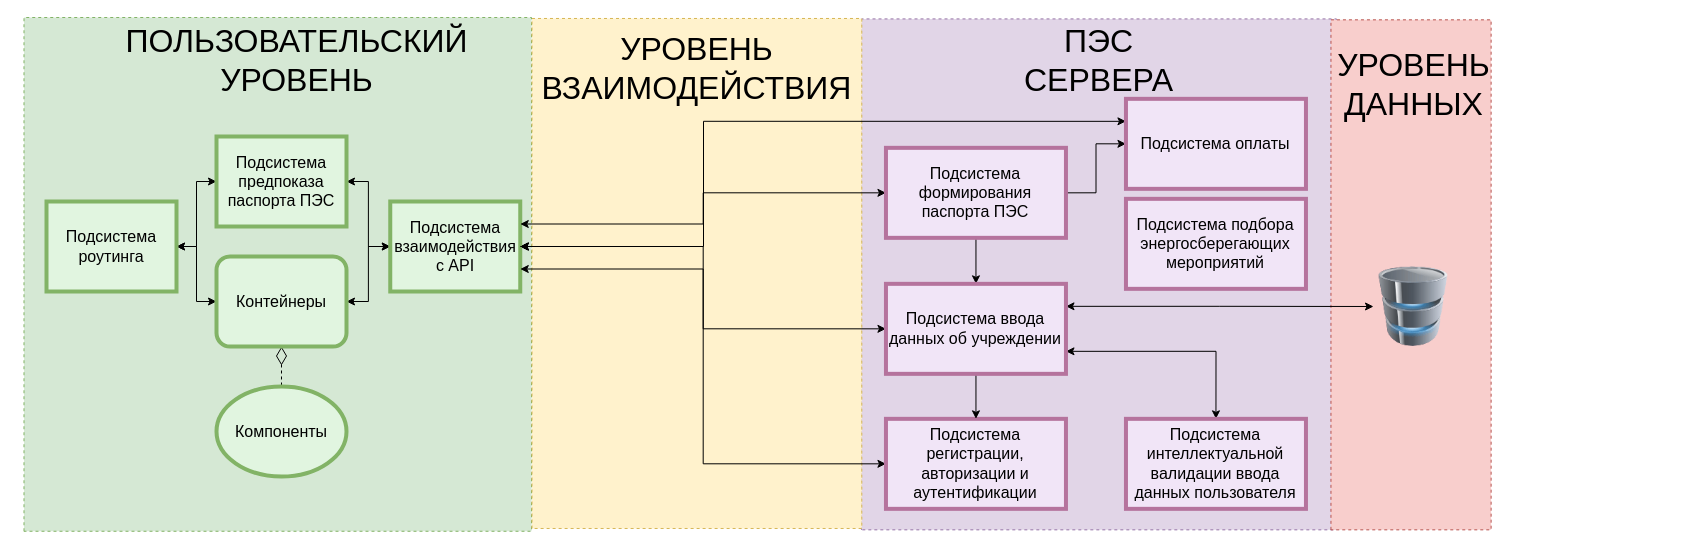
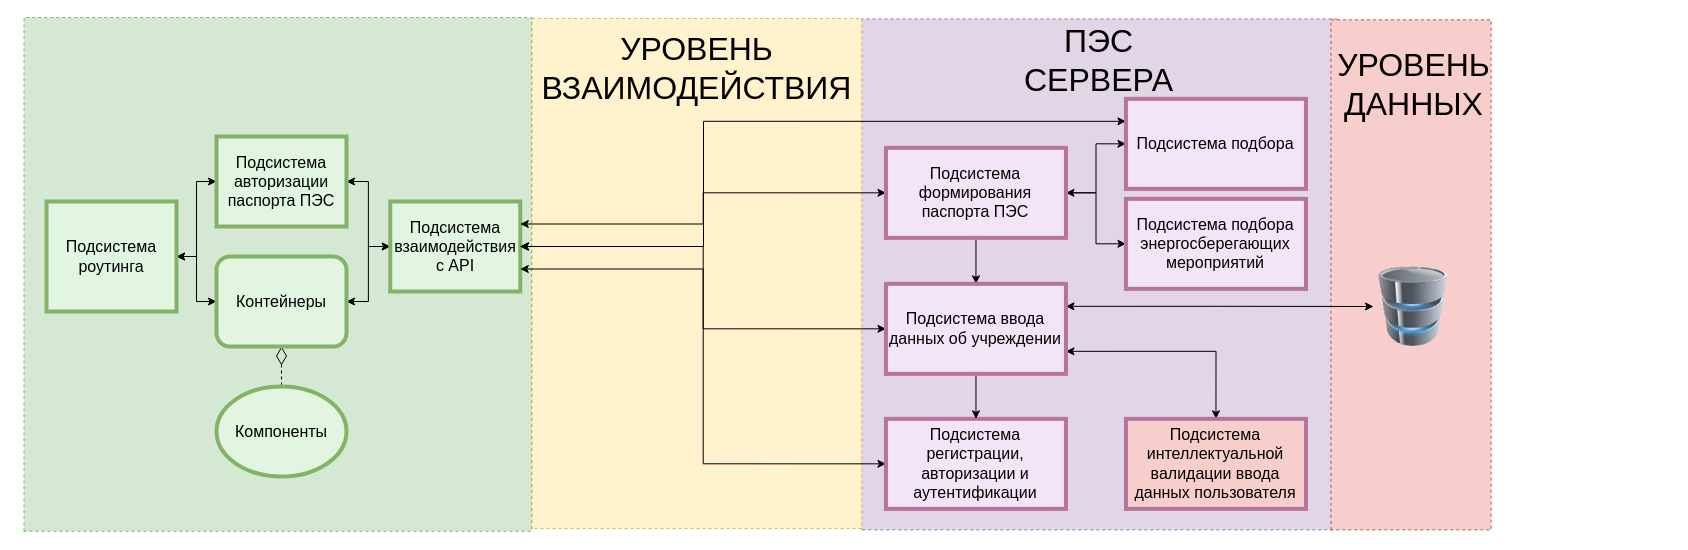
  <mxCell id="0" />
  <mxCell id="1" parent="0" />
  <mxCell id="2" value="" style="verticalLabelPosition=bottom;verticalAlign=top;html=1;shape=mxgraph.basic.rect;fillColor2=none;strokeWidth=1;size=20;indent=5;rotation=-90;dashed=1;fillColor=#d5e8d4;strokeColor=#82b366;" vertex="1" parent="1"><mxGeometry x="20.38" y="20.13" width="513.75" height="507.5" as="geometry" /></mxCell>
- <mxCell id="3" value="ПОЛЬЗОВАТЕЛЬСКИЙ&lt;br&gt;УРОВЕНЬ" style="text;html=1;align=center;verticalAlign=middle;resizable=0;points=[];autosize=1;strokeColor=none;fillColor=none;fontSize=32;" vertex="1" parent="1"><mxGeometry x="111" y="20.13" width="370" height="80" as="geometry" /></mxCell>
  <mxCell id="4" style="edgeStyle=orthogonalEdgeStyle;rounded=0;orthogonalLoop=1;jettySize=auto;html=1;exitX=1;exitY=0.5;exitDx=0;exitDy=0;entryX=0;entryY=0.5;entryDx=0;entryDy=0;fontSize=16;startArrow=classic;startFill=1;endArrow=classic;endFill=1;" edge="1" parent="1" source="6" target="12"><mxGeometry relative="1" as="geometry" /></mxCell>
  <mxCell id="5" style="edgeStyle=orthogonalEdgeStyle;rounded=0;orthogonalLoop=1;jettySize=auto;html=1;exitX=1;exitY=0.5;exitDx=0;exitDy=0;entryX=0;entryY=0.5;entryDx=0;entryDy=0;fontSize=16;startArrow=classic;startFill=1;endArrow=classic;endFill=1;" edge="1" parent="1" source="6" target="9"><mxGeometry relative="1" as="geometry" /></mxCell>
- <mxCell id="6" value="Подсистема &lt;br&gt;роутинга" style="rounded=0;whiteSpace=wrap;html=1;fontSize=16;strokeWidth=4;fillColor=#E1F5E0;strokeColor=#82b366;" vertex="1" parent="1"><mxGeometry x="46" y="201" width="130" height="90" as="geometry" /></mxCell>
+ <mxCell id="6" value="Подсистема &lt;br&gt;роутинга" style="rounded=0;whiteSpace=wrap;html=1;fontSize=16;strokeWidth=4;fillColor=#E1F5E0;strokeColor=#82b366;" vertex="1" parent="1"><mxGeometry x="46" y="201" width="130" height="110" as="geometry" /></mxCell>
  <mxCell id="7" style="edgeStyle=orthogonalEdgeStyle;rounded=0;orthogonalLoop=1;jettySize=auto;html=1;exitX=0.5;exitY=1;exitDx=0;exitDy=0;entryX=0.5;entryY=0;entryDx=0;entryDy=0;fontSize=16;startArrow=diamondThin;startFill=0;endArrow=none;endFill=0;strokeWidth=1;targetPerimeterSpacing=6;sourcePerimeterSpacing=7;endSize=20;startSize=16;dashed=1;" edge="1" parent="1" source="9" target="10"><mxGeometry relative="1" as="geometry" /></mxCell>
  <mxCell id="8" style="edgeStyle=orthogonalEdgeStyle;rounded=0;orthogonalLoop=1;jettySize=auto;html=1;exitX=1;exitY=0.5;exitDx=0;exitDy=0;entryX=0;entryY=0.5;entryDx=0;entryDy=0;fontSize=16;startArrow=classic;startFill=1;endArrow=classic;endFill=1;startSize=6;endSize=6;sourcePerimeterSpacing=6;targetPerimeterSpacing=6;strokeWidth=1;" edge="1" parent="1" source="9" target="17"><mxGeometry relative="1" as="geometry" /></mxCell>
  <mxCell id="9" value="Контейнеры" style="whiteSpace=wrap;html=1;fontSize=16;strokeWidth=4;fillColor=#E1F5E0;strokeColor=#82b366;rounded=1;" vertex="1" parent="1"><mxGeometry x="216" y="256" width="130" height="90" as="geometry" /></mxCell>
  <mxCell id="10" value="Компоненты" style="ellipse;whiteSpace=wrap;html=1;fontSize=16;strokeWidth=4;fillColor=#E1F5E0;strokeColor=#82b366;" vertex="1" parent="1"><mxGeometry x="216" y="386" width="130" height="90" as="geometry" /></mxCell>
  <mxCell id="11" style="edgeStyle=orthogonalEdgeStyle;rounded=0;orthogonalLoop=1;jettySize=auto;html=1;exitX=1;exitY=0.5;exitDx=0;exitDy=0;entryX=0;entryY=0.5;entryDx=0;entryDy=0;fontSize=16;startArrow=classic;startFill=1;endArrow=classic;endFill=1;startSize=6;endSize=6;sourcePerimeterSpacing=6;targetPerimeterSpacing=6;strokeWidth=1;" edge="1" parent="1" source="12" target="17"><mxGeometry relative="1" as="geometry" /></mxCell>
- <mxCell id="12" value="Подсистема предпоказа паспорта ПЭС" style="rounded=0;whiteSpace=wrap;html=1;fontSize=16;strokeWidth=4;fillColor=#E1F5E0;strokeColor=#82b366;" vertex="1" parent="1"><mxGeometry x="216" y="136" width="130" height="90" as="geometry" /></mxCell>
+ <mxCell id="12" value="Подсистема авторизации паспорта ПЭС" style="rounded=0;whiteSpace=wrap;html=1;fontSize=16;strokeWidth=4;fillColor=#E1F5E0;strokeColor=#82b366;" vertex="1" parent="1"><mxGeometry x="216" y="136" width="130" height="90" as="geometry" /></mxCell>
  <mxCell id="13" style="edgeStyle=orthogonalEdgeStyle;rounded=0;orthogonalLoop=1;jettySize=auto;html=1;exitX=1;exitY=0.5;exitDx=0;exitDy=0;fontSize=16;startArrow=classic;startFill=1;endArrow=none;endFill=0;startSize=6;endSize=6;sourcePerimeterSpacing=6;targetPerimeterSpacing=6;strokeWidth=1;" edge="1" parent="1" source="17"><mxGeometry relative="1" as="geometry"><mxPoint x="786" y="317" as="targetPoint" /><Array as="points"><mxPoint x="566" y="246" /><mxPoint x="566" y="317" /></Array></mxGeometry></mxCell>
  <mxCell id="14" style="edgeStyle=orthogonalEdgeStyle;rounded=0;orthogonalLoop=1;jettySize=auto;html=1;exitX=1;exitY=0.5;exitDx=0;exitDy=0;fontSize=16;startArrow=classic;startFill=1;endArrow=none;endFill=0;startSize=6;endSize=6;sourcePerimeterSpacing=6;targetPerimeterSpacing=6;strokeWidth=1;" edge="1" parent="1" source="17"><mxGeometry relative="1" as="geometry"><mxPoint x="786" y="277" as="targetPoint" /><Array as="points"><mxPoint x="566" y="246" /><mxPoint x="566" y="277" /></Array></mxGeometry></mxCell>
  <mxCell id="15" style="edgeStyle=orthogonalEdgeStyle;rounded=0;orthogonalLoop=1;jettySize=auto;html=1;exitX=1;exitY=0.5;exitDx=0;exitDy=0;fontSize=16;startArrow=classic;startFill=1;endArrow=none;endFill=0;startSize=6;endSize=6;sourcePerimeterSpacing=6;targetPerimeterSpacing=6;strokeWidth=1;" edge="1" parent="1" source="17"><mxGeometry relative="1" as="geometry"><mxPoint x="786" y="207" as="targetPoint" /><Array as="points"><mxPoint x="566" y="246" /><mxPoint x="566" y="207" /></Array></mxGeometry></mxCell>
  <mxCell id="16" style="edgeStyle=orthogonalEdgeStyle;rounded=0;orthogonalLoop=1;jettySize=auto;html=1;exitX=1;exitY=0.5;exitDx=0;exitDy=0;fontSize=16;startArrow=classic;startFill=1;endArrow=none;endFill=0;startSize=6;endSize=6;sourcePerimeterSpacing=6;targetPerimeterSpacing=6;strokeWidth=1;" edge="1" parent="1" source="17"><mxGeometry relative="1" as="geometry"><mxPoint x="786" y="157" as="targetPoint" /><Array as="points"><mxPoint x="566" y="246" /><mxPoint x="566" y="157" /></Array></mxGeometry></mxCell>
  <mxCell id="17" value="Подсистема взаимодействия с API" style="rounded=0;whiteSpace=wrap;html=1;fontSize=16;strokeWidth=4;fillColor=#E1F5E0;strokeColor=#82b366;" vertex="1" parent="1"><mxGeometry x="389.75" y="201" width="130" height="90" as="geometry" /></mxCell>
  <mxCell id="18" value="&lt;span style=&quot;color: rgb(0, 0, 0); font-style: normal; font-weight: normal; letter-spacing: normal; text-indent: 0px; text-transform: none; word-spacing: 0px; text-decoration: none; font-size: 14pt; line-height: 28px; font-family: &amp;quot;times new roman&amp;quot;, serif;&quot;&gt;подсистема ввода данных об учреждении&lt;/span&gt;&lt;span style=&quot;color: rgb(0, 0, 0); font-size: medium; font-style: normal; font-weight: normal; letter-spacing: normal; text-indent: 0px; text-transform: none; word-spacing: 0px; text-decoration: none; display: inline; float: none;&quot;&gt;&lt;/span&gt;" style="verticalLabelPosition=bottom;verticalAlign=top;html=1;shape=mxgraph.basic.rect;fillColor2=none;strokeWidth=1;size=20;indent=5;rotation=-90;dashed=1;fillColor=#e1d5e7;strokeColor=#9673a6;" vertex="1" parent="1"><mxGeometry x="843" y="36.38" width="510.93" height="475" as="geometry" /></mxCell>
  <mxCell id="19" value="" style="verticalLabelPosition=bottom;verticalAlign=top;html=1;shape=mxgraph.basic.rect;fillColor2=none;strokeWidth=1;size=20;indent=5;rotation=-90;dashed=1;fillColor=#fff2cc;strokeColor=#d6b656;" vertex="1" parent="1"><mxGeometry x="441.41" y="108.06" width="510" height="329.81" as="geometry" /></mxCell>
  <mxCell id="20" value="УРОВЕНЬ&lt;br&gt;ВЗАИМОДЕЙСТВИЯ" style="text;html=1;align=center;verticalAlign=middle;resizable=0;points=[];autosize=1;strokeColor=none;fillColor=none;fontSize=32;" vertex="1" parent="1"><mxGeometry x="531" y="27.96" width="330" height="80" as="geometry" /></mxCell>
  <mxCell id="21" value="ПЭС&lt;br&gt;СЕРВЕРА" style="text;html=1;align=center;verticalAlign=middle;resizable=0;points=[];autosize=1;strokeColor=none;fillColor=none;fontSize=32;" vertex="1" parent="1"><mxGeometry x="1013.46" y="20.13" width="170" height="80" as="geometry" /></mxCell>
  <mxCell id="22" style="edgeStyle=orthogonalEdgeStyle;rounded=0;orthogonalLoop=1;jettySize=auto;html=1;exitX=0;exitY=0.5;exitDx=0;exitDy=0;fontSize=16;startArrow=classic;startFill=1;endArrow=classic;endFill=1;entryX=1;entryY=0.75;entryDx=0;entryDy=0;" edge="1" parent="1" source="23" target="17"><mxGeometry relative="1" as="geometry"><mxPoint x="501.5" y="462.96" as="targetPoint" /></mxGeometry></mxCell>
  <mxCell id="23" value="Подсистема регистрации, авторизации и аутентификации" style="rounded=0;whiteSpace=wrap;html=1;fontSize=16;strokeWidth=4;fillColor=#F1E5F7;strokeColor=#B5739D;" vertex="1" parent="1"><mxGeometry x="885.46" y="418.34" width="180" height="90" as="geometry" /></mxCell>
  <mxCell id="24" value="" style="verticalLabelPosition=bottom;verticalAlign=top;html=1;shape=mxgraph.basic.rect;fillColor2=none;strokeWidth=1;size=20;indent=5;rotation=-90;dashed=1;fillColor=#f8cecc;strokeColor=#b85450;" vertex="1" parent="1"><mxGeometry x="1155.54" y="194.26" width="510" height="160.16" as="geometry" /></mxCell>
  <mxCell id="25" value="" style="image;html=1;image=img/lib/clip_art/computers/Database_128x128.png" vertex="1" parent="1"><mxGeometry x="1373" y="266" width="80" height="80" as="geometry" /></mxCell>
  <mxCell id="26" value="УРОВЕНЬ&lt;br&gt;ДАННЫХ" style="text;html=1;align=center;verticalAlign=middle;resizable=0;points=[];autosize=1;strokeColor=none;fillColor=none;fontSize=32;" vertex="1" parent="1"><mxGeometry x="1328" y="44.34" width="170" height="80" as="geometry" /></mxCell>
  <mxCell id="27" style="edgeStyle=orthogonalEdgeStyle;rounded=0;orthogonalLoop=1;jettySize=auto;html=1;exitX=0.5;exitY=1;exitDx=0;exitDy=0;entryX=0.5;entryY=0;entryDx=0;entryDy=0;fontSize=16;startArrow=none;startFill=0;" edge="1" parent="1" source="31" target="36"><mxGeometry relative="1" as="geometry" /></mxCell>
  <mxCell id="28" style="edgeStyle=orthogonalEdgeStyle;rounded=0;orthogonalLoop=1;jettySize=auto;html=1;exitX=0;exitY=0.5;exitDx=0;exitDy=0;fontSize=16;startArrow=classic;startFill=1;endArrow=classic;endFill=1;entryX=1;entryY=0.25;entryDx=0;entryDy=0;" edge="1" parent="1" source="31" target="17"><mxGeometry relative="1" as="geometry"><mxPoint x="501.5" y="192.96" as="targetPoint" /></mxGeometry></mxCell>
+ <mxCell id="29" style="edgeStyle=orthogonalEdgeStyle;rounded=0;orthogonalLoop=1;jettySize=auto;html=1;exitX=1;exitY=0.5;exitDx=0;exitDy=0;entryX=0;entryY=0.5;entryDx=0;entryDy=0;startArrow=classic;startFill=1;" edge="1" parent="1" source="31" target="37"><mxGeometry relative="1" as="geometry" /></mxCell>
  <mxCell id="30" style="edgeStyle=orthogonalEdgeStyle;rounded=0;orthogonalLoop=1;jettySize=auto;html=1;exitX=1;exitY=0.5;exitDx=0;exitDy=0;entryX=0;entryY=0.5;entryDx=0;entryDy=0;fontSize=16;" edge="1" parent="1" source="31" target="40"><mxGeometry relative="1" as="geometry" /></mxCell>
  <mxCell id="31" value="Подсистема формирования паспорта ПЭС" style="rounded=0;whiteSpace=wrap;html=1;fontSize=16;strokeWidth=4;fillColor=#F1E5F7;strokeColor=#B5739D;" vertex="1" parent="1"><mxGeometry x="885.46" y="147.34" width="180" height="90" as="geometry" /></mxCell>
  <mxCell id="32" style="edgeStyle=orthogonalEdgeStyle;rounded=0;orthogonalLoop=1;jettySize=auto;html=1;exitX=0.5;exitY=1;exitDx=0;exitDy=0;entryX=0.5;entryY=0;entryDx=0;entryDy=0;fontSize=16;startArrow=none;startFill=0;" edge="1" parent="1" source="36" target="23"><mxGeometry relative="1" as="geometry" /></mxCell>
  <mxCell id="33" style="edgeStyle=orthogonalEdgeStyle;rounded=0;orthogonalLoop=1;jettySize=auto;html=1;exitX=1;exitY=0.25;exitDx=0;exitDy=0;entryX=0;entryY=0.5;entryDx=0;entryDy=0;fontSize=16;startArrow=classic;startFill=1;" edge="1" parent="1" source="36" target="25"><mxGeometry relative="1" as="geometry" /></mxCell>
  <mxCell id="34" style="edgeStyle=orthogonalEdgeStyle;rounded=0;orthogonalLoop=1;jettySize=auto;html=1;exitX=0;exitY=0.5;exitDx=0;exitDy=0;fontSize=16;startArrow=classic;startFill=1;endArrow=none;endFill=0;entryX=1;entryY=0.5;entryDx=0;entryDy=0;" edge="1" parent="1" source="36" target="17"><mxGeometry relative="1" as="geometry"><mxPoint x="501.5" y="327.96" as="targetPoint" /></mxGeometry></mxCell>
  <mxCell id="35" style="edgeStyle=orthogonalEdgeStyle;rounded=0;orthogonalLoop=1;jettySize=auto;html=1;exitX=1;exitY=0.75;exitDx=0;exitDy=0;entryX=0.5;entryY=0;entryDx=0;entryDy=0;startArrow=classic;startFill=1;" edge="1" parent="1" source="36" target="38"><mxGeometry relative="1" as="geometry" /></mxCell>
  <mxCell id="36" value="Подсистема ввода данных об учреждении" style="rounded=0;whiteSpace=wrap;html=1;fontSize=16;strokeWidth=4;fillColor=#F1E5F7;strokeColor=#B5739D;" vertex="1" parent="1"><mxGeometry x="885.46" y="283.34" width="180" height="90" as="geometry" /></mxCell>
  <mxCell id="37" value="Подсистема подбора энергосберегающих мероприятий" style="rounded=0;whiteSpace=wrap;html=1;fontSize=16;strokeWidth=4;fillColor=#F1E5F7;strokeColor=#B5739D;" vertex="1" parent="1"><mxGeometry x="1125.46" y="198.34" width="180" height="90" as="geometry" /></mxCell>
- <mxCell id="38" value="Подсистема интеллектуальной валидации ввода данных пользователя" style="rounded=0;whiteSpace=wrap;html=1;fontSize=16;strokeWidth=4;fillColor=#F1E5F7;strokeColor=#B5739D;" vertex="1" parent="1"><mxGeometry x="1125.46" y="418.34" width="180" height="90" as="geometry" /></mxCell>
+ <mxCell id="38" value="Подсистема интеллектуальной валидации ввода данных пользователя" style="rounded=0;whiteSpace=wrap;html=1;fontSize=16;strokeWidth=4;fillColor=#f8cecc;strokeColor=#B5739D;" vertex="1" parent="1"><mxGeometry x="1125.46" y="418.34" width="180" height="90" as="geometry" /></mxCell>
  <mxCell id="39" style="edgeStyle=orthogonalEdgeStyle;rounded=0;orthogonalLoop=1;jettySize=auto;html=1;exitX=0;exitY=0.25;exitDx=0;exitDy=0;fontSize=16;endArrow=classic;endFill=1;startArrow=classic;startFill=1;entryX=1;entryY=0.5;entryDx=0;entryDy=0;" edge="1" parent="1" source="40" target="17"><mxGeometry relative="1" as="geometry"><mxPoint x="526.75" y="246" as="targetPoint" /><Array as="points"><mxPoint x="703" y="121" /><mxPoint x="703" y="246" /></Array><mxPoint x="1132.46" y="120.84" as="sourcePoint" /></mxGeometry></mxCell>
- <mxCell id="40" value="Подсистема оплаты" style="rounded=0;whiteSpace=wrap;html=1;fontSize=16;strokeWidth=4;fillColor=#F1E5F7;strokeColor=#B5739D;" vertex="1" parent="1"><mxGeometry x="1125.46" y="98.34" width="180" height="90" as="geometry" /></mxCell>
+ <mxCell id="40" value="Подсистема подбора" style="rounded=0;whiteSpace=wrap;html=1;fontSize=16;strokeWidth=4;fillColor=#F1E5F7;strokeColor=#B5739D;" vertex="1" parent="1"><mxGeometry x="1125.46" y="98.34" width="180" height="90" as="geometry" /></mxCell>
